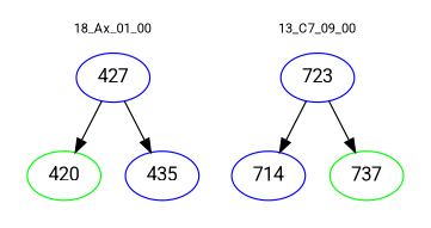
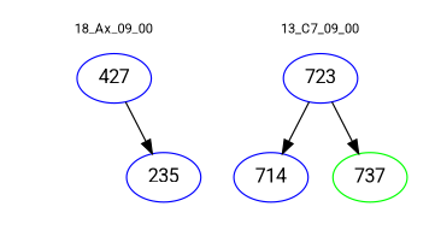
  digraph {
    fontname=Roboto
    node [color=blue fontname=Roboto]
    edge [color=black fontname=Roboto]
    n1 [label=427]
-   n2 [color=green label=420]
-   n3 [label=435]
+   n3 [label=235]
    n4 [label=723]
    n5 [label=714]
    n6 [color=green label=737]
    subgraph cluster_1 {
      color=white
      fontsize=10
-     label="18_Ax_01_00"
+     label="18_Ax_09_00"
      n1
-     n2
      n3
    }
    subgraph cluster_2 {
      color=white
      fontsize=10
      label="13_C7_09_00"
      n4
      n5
      n6
    }
-   n1 -> n2
    n1 -> n3
    n4 -> n5
    n4 -> n6
  }
